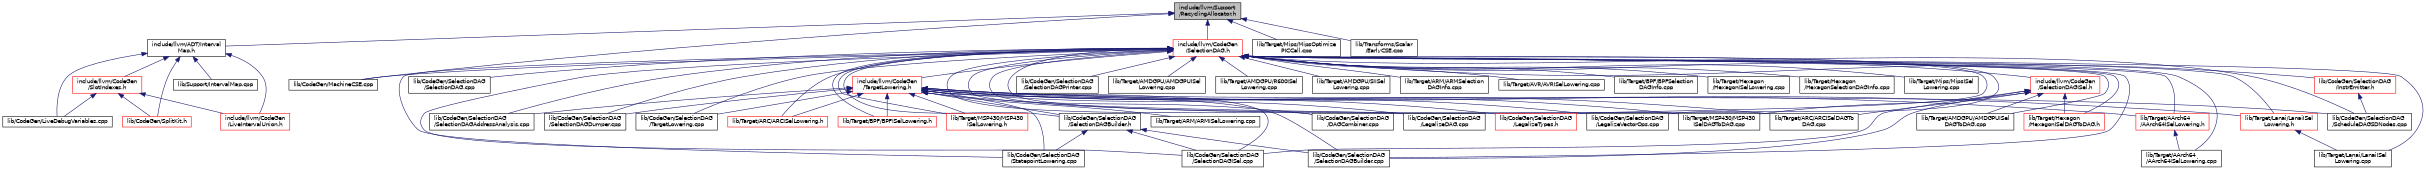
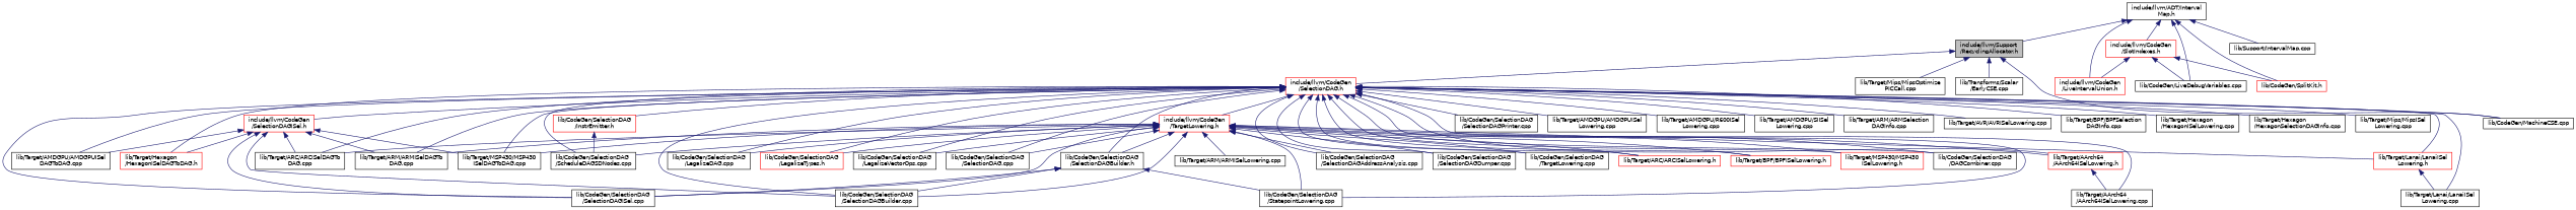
  digraph {
    node [color=black fontname=Helvetica fontsize=10 shape=box]
    edge [color=midnightblue dir=back fontname=Helvetica fontsize=10 labelfontname=Helvetica labelfontsize=10 style=solid]
    n1 [fillcolor=grey75 fontcolor=black height=0.2 label="include/llvm/Support\l/RecyclingAllocator.h" style=filled width=0.4]
    n2 [height=0.2 label="include/llvm/ADT/Interval\lMap.h" width=0.4]
    n3 [color=red height=0.2 label="include/llvm/CodeGen\l/SelectionDAG.h" width=0.4]
    n4 [height=0.2 label="lib/CodeGen/MachineCSE.cpp" width=0.4]
    n5 [height=0.2 label="lib/Target/Mips/MipsOptimize\lPICCall.cpp" width=0.4]
    n6 [height=0.2 label="lib/Transforms/Scalar\l/EarlyCSE.cpp" width=0.4]
    n7 [color=red height=0.2 label="include/llvm/CodeGen\l/LiveIntervalUnion.h" width=0.4]
    n8 [color=red height=0.2 label="include/llvm/CodeGen\l/SlotIndexes.h" width=0.4]
    n9 [height=0.2 label="lib/CodeGen/LiveDebugVariables.cpp" width=0.4]
    n10 [color=red height=0.2 label="lib/CodeGen/SplitKit.h" width=0.4]
    n11 [height=0.2 label="lib/Support/IntervalMap.cpp" width=0.4]
    n12 [height=0.2 label="lib/CodeGen/SelectionDAG\l/DAGCombiner.cpp" width=0.4]
    n13 [color=red height=0.2 label="include/llvm/CodeGen\l/SelectionDAGISel.h" width=0.4]
    n14 [height=0.2 label="lib/CodeGen/SelectionDAG\l/SelectionDAGBuilder.cpp" width=0.4]
    n15 [height=0.2 label="lib/CodeGen/SelectionDAG\l/SelectionDAGISel.cpp" width=0.4]
    n16 [height=0.2 label="lib/Target/AMDGPU/AMDGPUISel\lDAGToDAG.cpp" width=0.4]
    n17 [height=0.2 label="lib/Target/ARC/ARCISelDAGTo\lDAG.cpp" width=0.4]
+   n18 [height=0.2 label="lib/Target/ARM/ARMISelDAGTo\lDAG.cpp" width=0.4]
    n19 [color=red height=0.2 label="lib/Target/Hexagon\l/HexagonISelDAGToDAG.h" width=0.4]
    n20 [height=0.2 label="lib/Target/MSP430/MSP430\lISelDAGToDAG.cpp" width=0.4]
    n21 [color=red height=0.2 label="include/llvm/CodeGen\l/TargetLowering.h" width=0.4]
    n22 [height=0.2 label="lib/CodeGen/SelectionDAG\l/LegalizeDAG.cpp" width=0.4]
    n23 [color=red height=0.2 label="lib/CodeGen/SelectionDAG\l/LegalizeTypes.h" width=0.4]
    n24 [height=0.2 label="lib/CodeGen/SelectionDAG\l/LegalizeVectorOps.cpp" width=0.4]
    n25 [height=0.2 label="lib/CodeGen/SelectionDAG\l/ScheduleDAGSDNodes.cpp" width=0.4]
    n26 [height=0.2 label="lib/CodeGen/SelectionDAG\l/SelectionDAG.cpp" width=0.4]
    n27 [height=0.2 label="lib/CodeGen/SelectionDAG\l/SelectionDAGAddressAnalysis.cpp" width=0.4]
    n28 [height=0.2 label="lib/CodeGen/SelectionDAG\l/SelectionDAGBuilder.h" width=0.4]
    n29 [height=0.2 label="lib/CodeGen/SelectionDAG\l/StatepointLowering.cpp" width=0.4]
    n30 [height=0.2 label="lib/CodeGen/SelectionDAG\l/SelectionDAGDumper.cpp" width=0.4]
    n31 [height=0.2 label="lib/CodeGen/SelectionDAG\l/TargetLowering.cpp" width=0.4]
    n32 [color=red height=0.2 label="lib/Target/AArch64\l/AArch64ISelLowering.h" width=0.4]
    n33 [height=0.2 label="lib/Target/AArch64\l/AArch64ISelLowering.cpp" width=0.4]
    n34 [color=red height=0.2 label="lib/Target/ARC/ARCISelLowering.h" width=0.4]
    n35 [color=red height=0.2 label="lib/Target/BPF/BPFISelLowering.h" width=0.4]
    n36 [color=red height=0.2 label="lib/Target/Lanai/LanaiISel\lLowering.h" width=0.4]
    n37 [height=0.2 label="lib/Target/Lanai/LanaiISel\lLowering.cpp" width=0.4]
    n38 [color=red height=0.2 label="lib/Target/MSP430/MSP430\lISelLowering.h" width=0.4]
    n39 [color=red height=0.2 label="lib/CodeGen/SelectionDAG\l/InstrEmitter.h" width=0.4]
    n40 [height=0.2 label="lib/CodeGen/SelectionDAG\l/SelectionDAGPrinter.cpp" width=0.4]
    n41 [height=0.2 label="lib/Target/AMDGPU/AMDGPUISel\lLowering.cpp" width=0.4]
    n42 [height=0.2 label="lib/Target/AMDGPU/R600ISel\lLowering.cpp" width=0.4]
    n43 [height=0.2 label="lib/Target/AMDGPU/SIISel\lLowering.cpp" width=0.4]
    n44 [height=0.2 label="lib/Target/ARM/ARMSelection\lDAGInfo.cpp" width=0.4]
    n45 [height=0.2 label="lib/Target/AVR/AVRISelLowering.cpp" width=0.4]
    n46 [height=0.2 label="lib/Target/BPF/BPFSelection\lDAGInfo.cpp" width=0.4]
    n47 [height=0.2 label="lib/Target/Hexagon\l/HexagonISelLowering.cpp" width=0.4]
    n48 [height=0.2 label="lib/Target/Hexagon\l/HexagonSelectionDAGInfo.cpp" width=0.4]
    n49 [height=0.2 label="lib/Target/Mips/MipsISel\lLowering.cpp" width=0.4]
    n50 [height=0.2 label="lib/Target/ARM/ARMISelLowering.cpp" width=0.4]
-   n1 -> n2
+   n2 -> n1
    n1 -> n3
    n1 -> n4
    n1 -> n5
    n1 -> n6
    n2 -> n7
    n2 -> n8
    n2 -> n9
    n2 -> n10
    n2 -> n11
    n3 -> n4
    n3 -> n12
    n3 -> n13
    n3 -> n14
    n3 -> n15
    n3 -> n16
    n3 -> n17
+   n3 -> n18
    n3 -> n19
    n3 -> n20
    n3 -> n21
    n3 -> n22
    n3 -> n23
    n3 -> n24
    n3 -> n25
    n3 -> n26
    n3 -> n27
    n3 -> n28
    n3 -> n29
    n3 -> n30
    n3 -> n31
    n3 -> n32
    n3 -> n33
    n3 -> n34
    n3 -> n35
    n3 -> n36
    n3 -> n37
    n3 -> n38
    n3 -> n39
    n3 -> n40
    n3 -> n41
    n3 -> n42
    n3 -> n43
    n3 -> n44
    n3 -> n45
    n3 -> n46
    n3 -> n47
    n3 -> n48
    n3 -> n49
    n8 -> n7
    n8 -> n9
    n8 -> n10
    n13 -> n14
    n13 -> n15
    n13 -> n16
    n13 -> n17
+   n13 -> n18
    n13 -> n19
    n13 -> n20
    n21 -> n12
    n21 -> n14
    n21 -> n15
    n21 -> n17
+   n21 -> n18
    n21 -> n20
    n21 -> n22
    n21 -> n23
    n21 -> n24
    n21 -> n25
+   n21 -> n26
    n21 -> n27
    n21 -> n28
    n21 -> n29
    n21 -> n30
    n21 -> n31
    n21 -> n32
    n21 -> n34
    n21 -> n35
    n21 -> n36
    n21 -> n38
    n21 -> n50
    n28 -> n14
    n28 -> n15
    n28 -> n29
    n32 -> n33
    n36 -> n37
    n39 -> n25
  }
